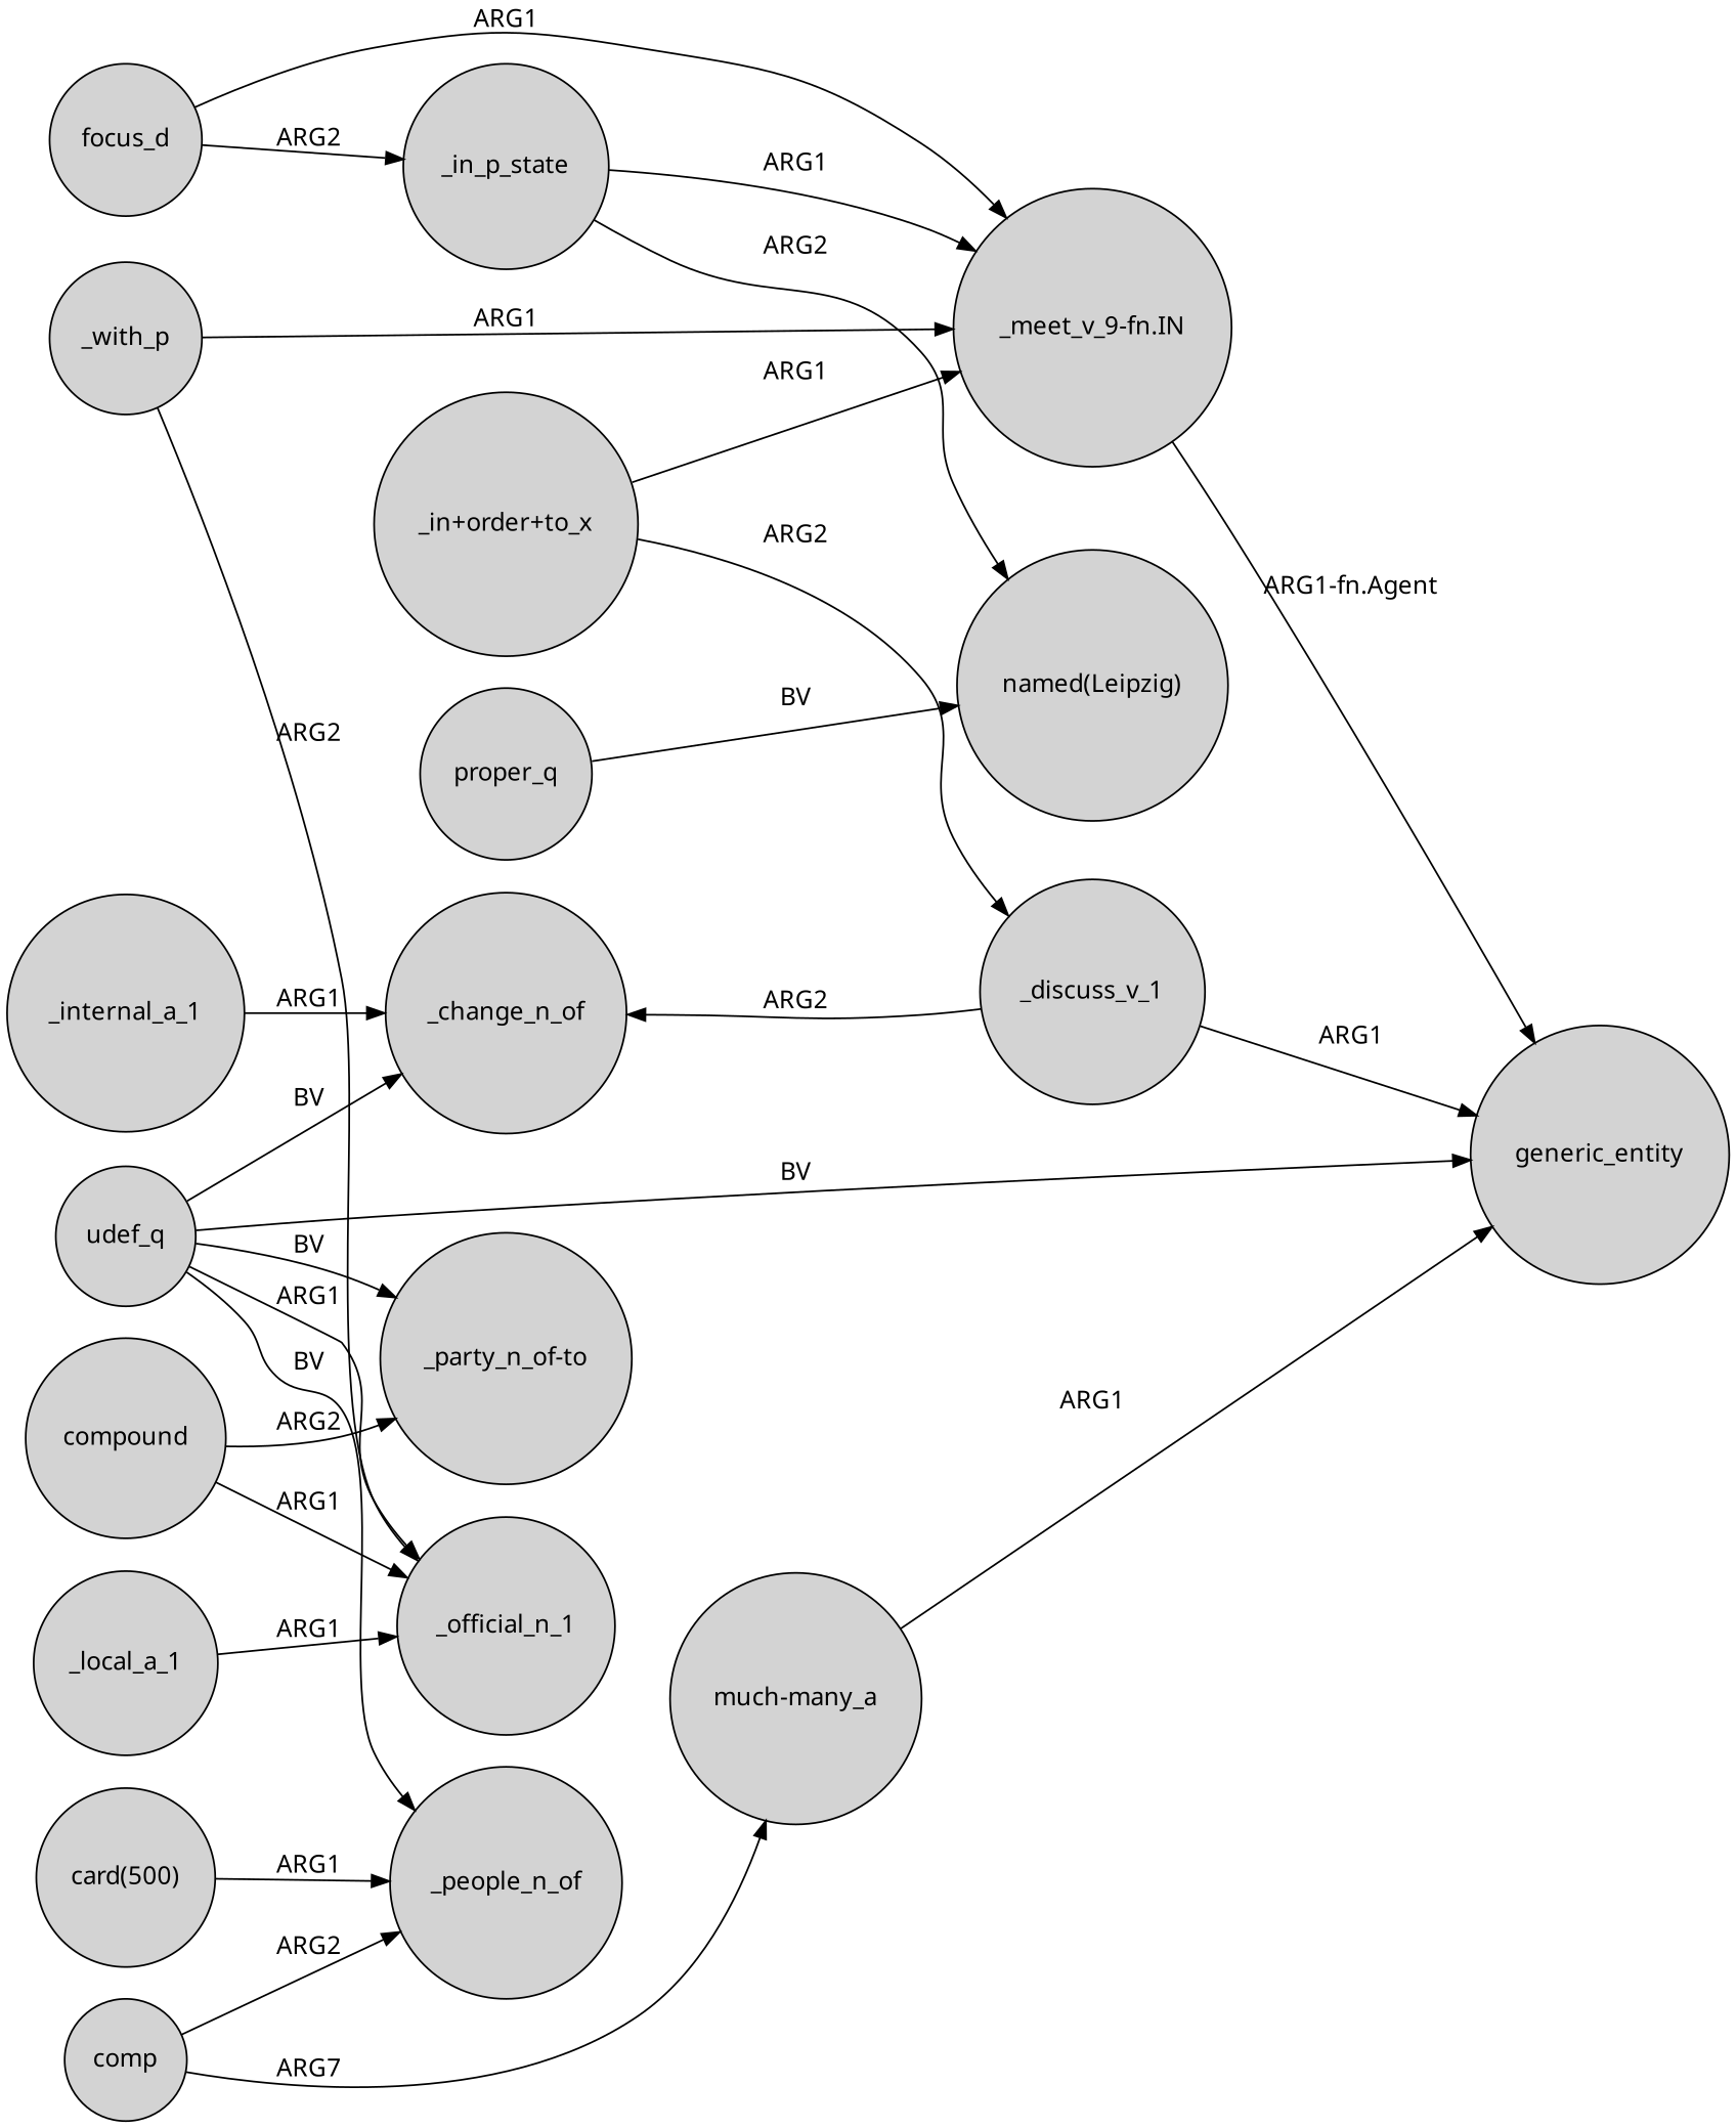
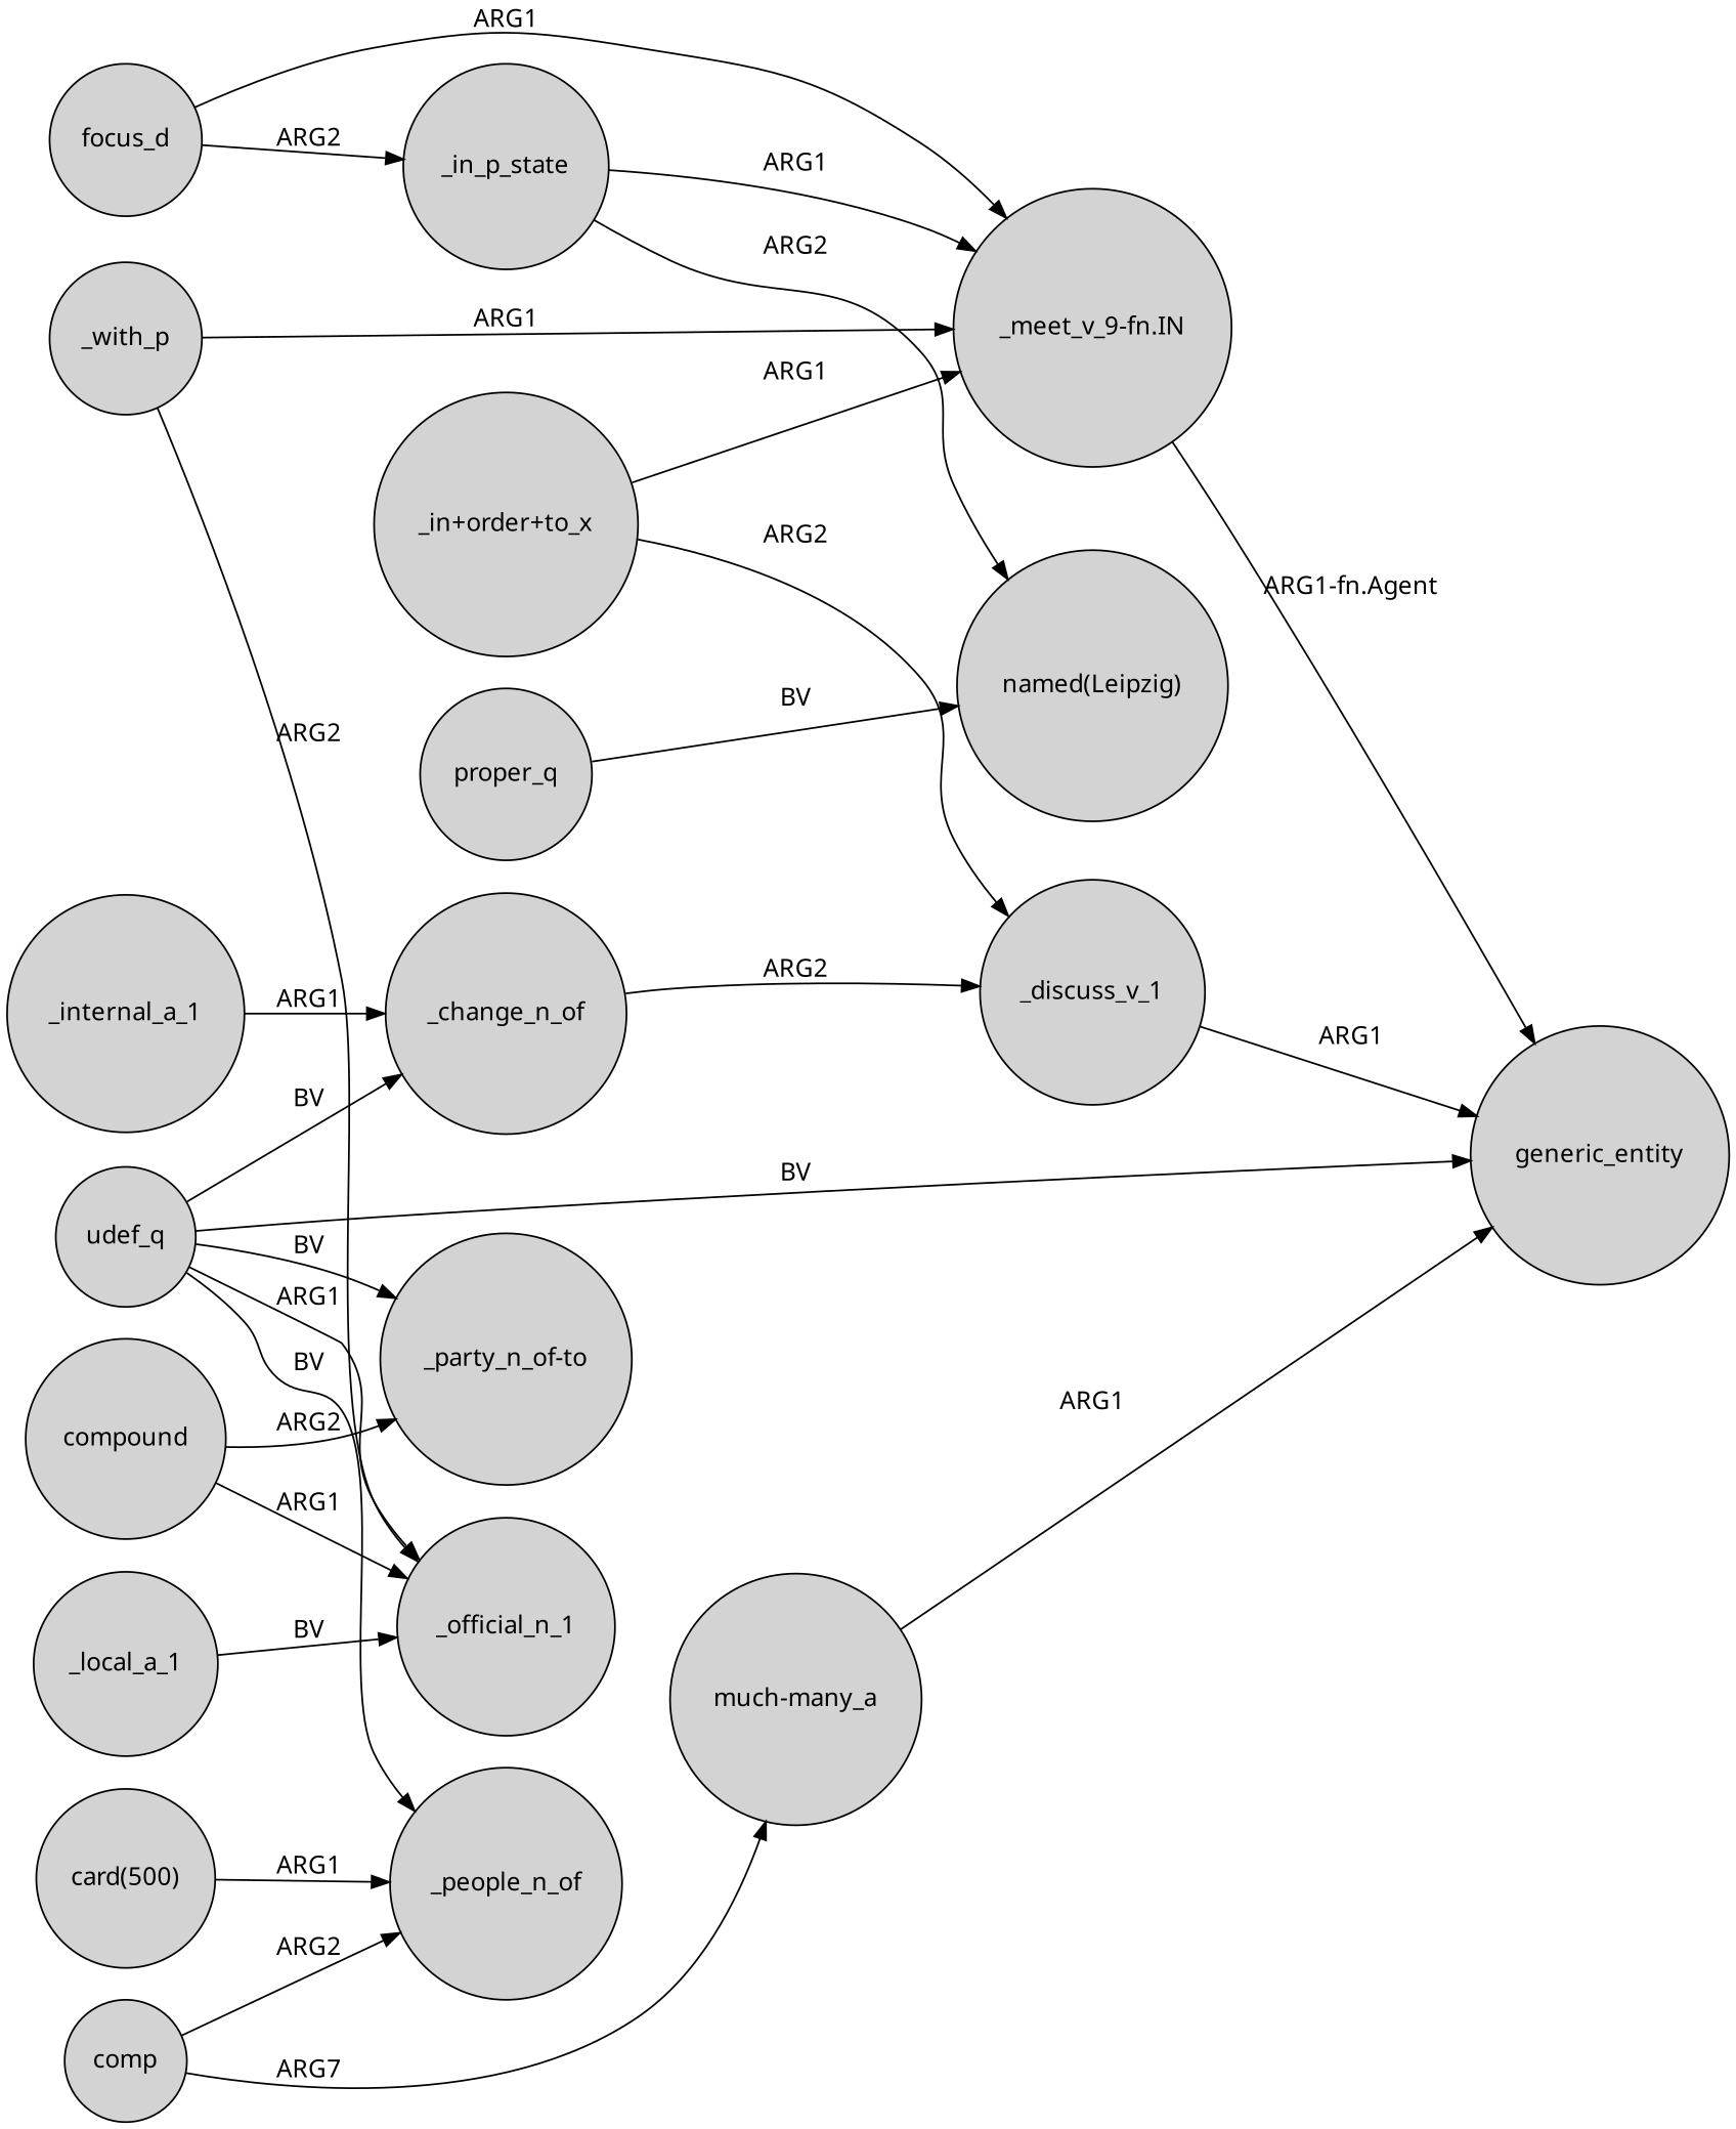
  digraph {
    fontname="Noto Sans"
    rankdir=LR
    node [fontname="Noto Sans" shape=circle style=filled]
    edge [fontname="Noto Sans"]
    udef_q
    generic_entity
    _official_n_1
    _change_n_of
    "_party_n_of-to"
    _people_n_of
    _with_p
    n8 [label="_meet_v_9-fn.IN"]
    "much-many_a"
    _in_p_state
    "named(Leipzig)"
    _internal_a_1
    focus_d
    proper_q
    _discuss_v_1
    "card(500)"
    comp
    _local_a_1
    compound
    "_in+order+to_x"
    udef_q -> generic_entity [label=BV]
    udef_q -> _official_n_1 [label=ARG1]
    udef_q -> _change_n_of [label=BV]
    udef_q -> "_party_n_of-to" [label=BV]
    udef_q -> _people_n_of [label=BV]
    _with_p -> _official_n_1 [label=ARG2]
    _with_p -> n8 [label=ARG1]
    n8 -> generic_entity [label="ARG1-fn.Agent"]
    "much-many_a" -> generic_entity [label=ARG1]
    _in_p_state -> n8 [label=ARG1]
    _in_p_state -> "named(Leipzig)" [label=ARG2]
    _internal_a_1 -> _change_n_of [label=ARG1]
    focus_d -> n8 [label=ARG1]
    focus_d -> _in_p_state [label=ARG2]
    proper_q -> "named(Leipzig)" [label=BV]
    _discuss_v_1 -> generic_entity [label=ARG1]
-   _discuss_v_1 -> _change_n_of [label=ARG2]
+   _change_n_of -> _discuss_v_1 [label=ARG2]
    "card(500)" -> _people_n_of [label=ARG1]
    comp -> _people_n_of [label=ARG2]
    comp -> "much-many_a" [label=ARG7]
-   _local_a_1 -> _official_n_1 [label=ARG1]
+   _local_a_1 -> _official_n_1 [label=BV]
    compound -> _official_n_1 [label=ARG1]
    compound -> "_party_n_of-to" [label=ARG2]
    "_in+order+to_x" -> n8 [label=ARG1]
    "_in+order+to_x" -> _discuss_v_1 [label=ARG2]
  }
